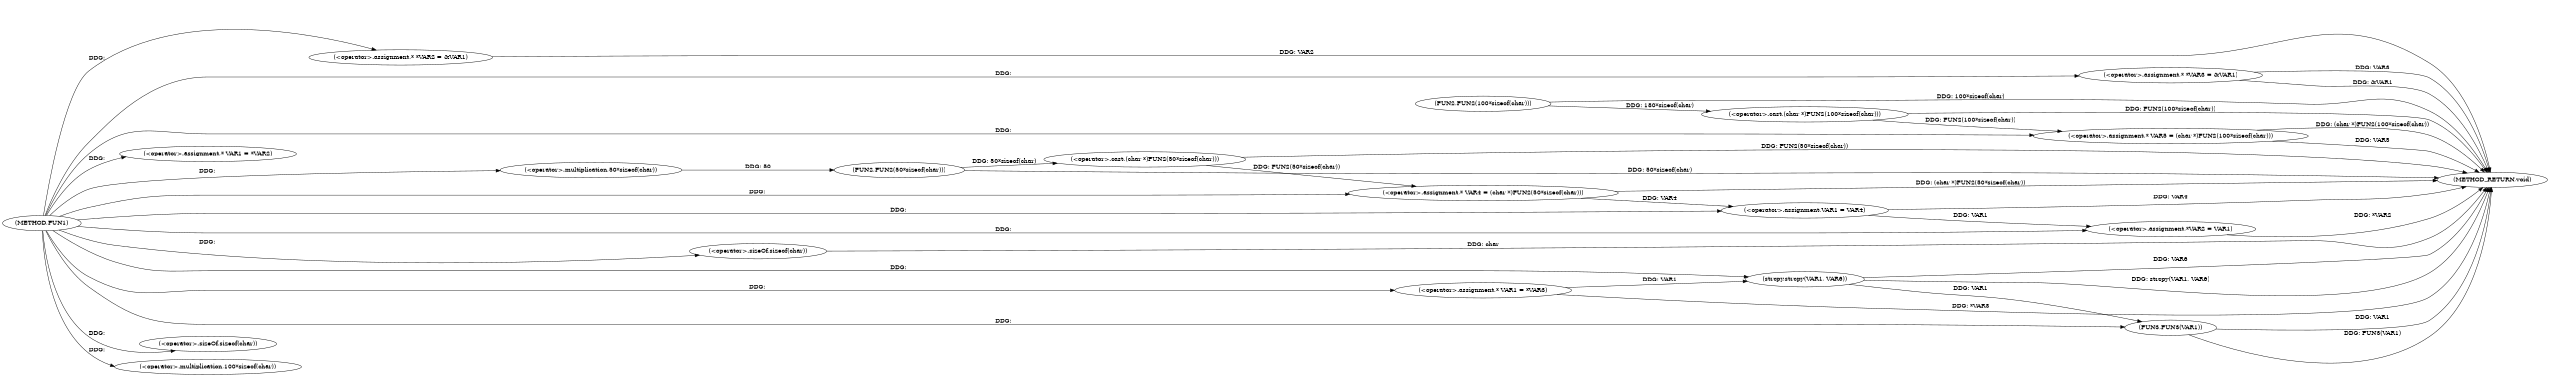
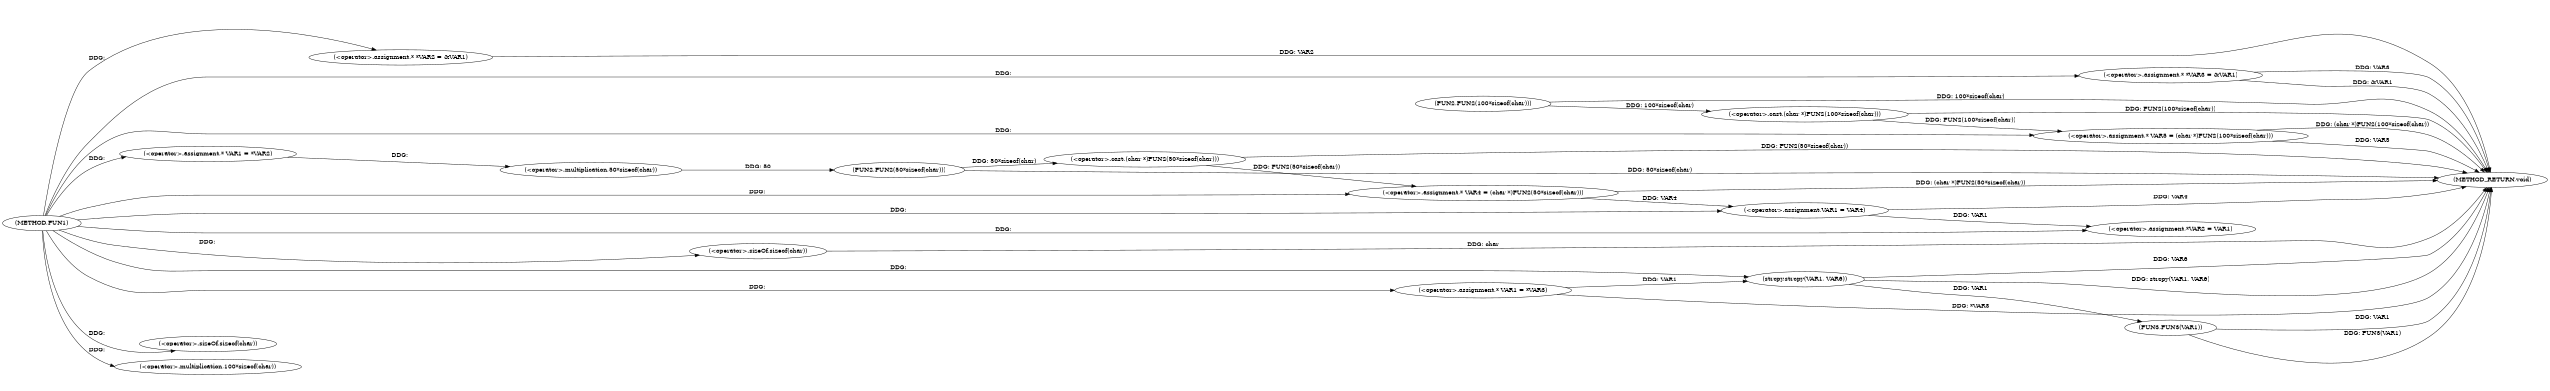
  digraph {
    rankdir=LR
    n1 [label="(METHOD,FUN1)"]
    n2 [label="(<operator>.assignment,* *VAR2 = &VAR1)"]
    n3 [label="(<operator>.assignment,* *VAR3 = &VAR1)"]
    n4 [label="(<operator>.assignment,* VAR4 = (char *)FUN2(50*sizeof(char)))"]
    n5 [label="(<operator>.multiplication,50*sizeof(char))"]
    n6 [label="(<operator>.sizeOf,sizeof(char))"]
    n7 [label="(<operator>.assignment,* VAR5 = (char *)FUN2(100*sizeof(char)))"]
    n8 [label="(<operator>.multiplication,100*sizeof(char))"]
    n9 [label="(<operator>.sizeOf,sizeof(char))"]
    n10 [label="(<operator>.assignment,* VAR1 = *VAR2)"]
    n11 [label="(<operator>.assignment,VAR1 = VAR4)"]
    n12 [label="(<operator>.assignment,*VAR2 = VAR1)"]
    n13 [label="(<operator>.assignment,* VAR1 = *VAR3)"]
    n14 [label="(strcpy,strcpy(VAR1, VAR6))"]
    n15 [label="(FUN3,FUN3(VAR1))"]
    n16 [label="(METHOD_RETURN,void)"]
    n17 [label="(FUN2,FUN2(50*sizeof(char)))"]
    n18 [label="(<operator>.cast,(char *)FUN2(50*sizeof(char)))"]
    n19 [label="(<operator>.cast,(char *)FUN2(100*sizeof(char)))"]
    n20 [label="(FUN2,FUN2(100*sizeof(char)))"]
    n1 -> n2 [label="DDG: "]
    n1 -> n3 [label="DDG: "]
    n1 -> n4 [label="DDG: "]
-   n1 -> n5 [label="DDG: "]
+   n10 -> n5 [label="DDG: "]
    n1 -> n6 [label="DDG: "]
    n1 -> n7 [label="DDG: "]
    n1 -> n8 [label="DDG: "]
    n1 -> n9 [label="DDG: "]
    n1 -> n10 [label="DDG: "]
    n1 -> n11 [label="DDG: "]
    n1 -> n12 [label="DDG: "]
    n1 -> n13 [label="DDG: "]
    n1 -> n14 [label="DDG: "]
-   n1 -> n15 [label="DDG: "]
    n2 -> n16 [label="DDG: VAR2"]
    n3 -> n16 [label="DDG: VAR3"]
    n3 -> n16 [label="DDG: &VAR1"]
    n4 -> n11 [label="DDG: VAR4"]
    n4 -> n16 [label="DDG: (char *)FUN2(50*sizeof(char))"]
    n5 -> n17 [label="DDG: 50"]
    n7 -> n16 [label="DDG: (char *)FUN2(100*sizeof(char))"]
    n7 -> n16 [label="DDG: VAR5"]
    n9 -> n16 [label="DDG: char"]
    n11 -> n12 [label="DDG: VAR1"]
    n11 -> n16 [label="DDG: VAR4"]
-   n12 -> n16 [label="DDG: *VAR2"]
    n13 -> n14 [label="DDG: VAR1"]
    n13 -> n16 [label="DDG: *VAR3"]
    n14 -> n15 [label="DDG: VAR1"]
    n14 -> n16 [label="DDG: strcpy(VAR1, VAR6)"]
    n14 -> n16 [label="DDG: VAR6"]
    n15 -> n16 [label="DDG: FUN3(VAR1)"]
    n15 -> n16 [label="DDG: VAR1"]
    n17 -> n16 [label="DDG: 50*sizeof(char)"]
    n17 -> n18 [label="DDG: 50*sizeof(char)"]
    n18 -> n4 [label="DDG: FUN2(50*sizeof(char))"]
    n18 -> n16 [label="DDG: FUN2(50*sizeof(char))"]
    n19 -> n7 [label="DDG: FUN2(100*sizeof(char))"]
    n19 -> n16 [label="DDG: FUN2(100*sizeof(char))"]
    n20 -> n16 [label="DDG: 100*sizeof(char)"]
-   n20 -> n19 [label="DDG: 180*sizeof(char)"]
+   n20 -> n19 [label="DDG: 100*sizeof(char)"]
  }
